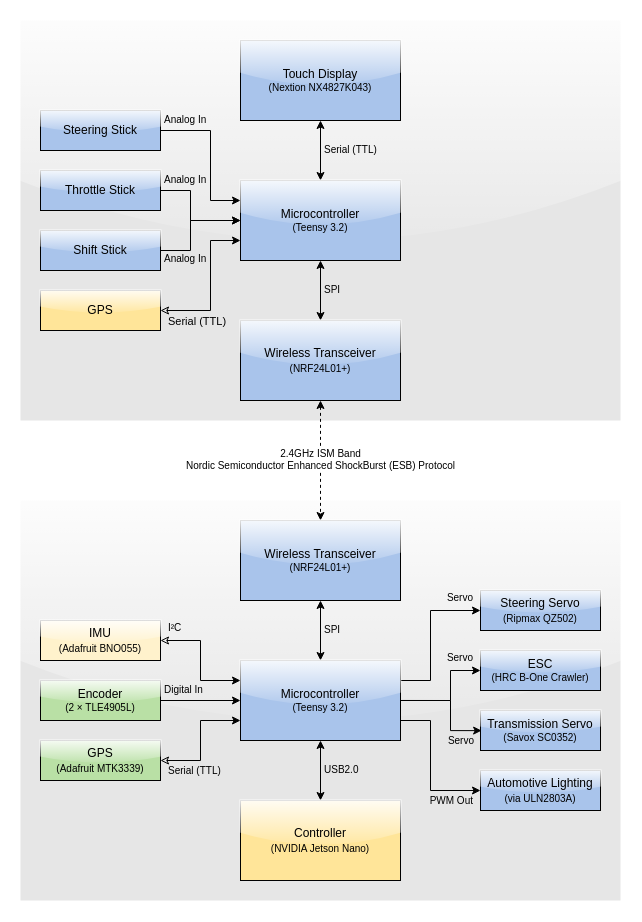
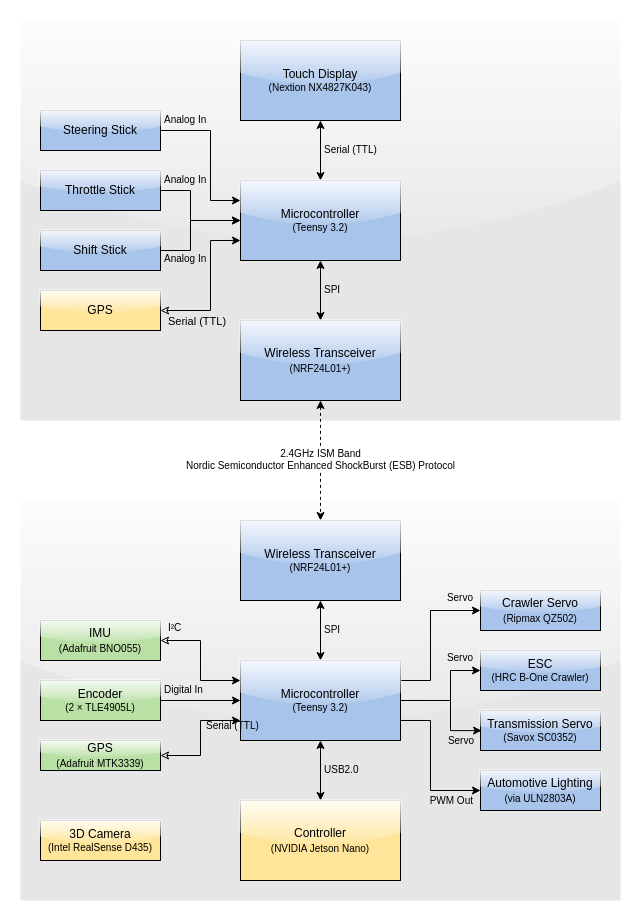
  <mxCell id="0" />
  <mxCell id="1" parent="0" />
  <mxCell id="2" value="" style="rounded=0;whiteSpace=wrap;html=1;fillColor=#E6E6E6;strokeColor=none;fontColor=#333333;glass=1;shadow=0;comic=0;" parent="1" vertex="1"><mxGeometry x="20" y="500" width="600" height="400" as="geometry" /></mxCell>
  <mxCell id="3" value="" style="rounded=0;whiteSpace=wrap;html=1;fillColor=#E6E6E6;strokeColor=none;fontColor=#333333;glass=1;shadow=0;comic=0;spacing=0;spacingTop=0;spacingLeft=0;" parent="1" vertex="1"><mxGeometry x="20" y="20" width="600" height="400" as="geometry" /></mxCell>
  <mxCell id="4" value="&lt;span style=&quot;&quot;&gt;Serial (TTL)&lt;/span&gt;" style="edgeStyle=orthogonalEdgeStyle;rounded=0;orthogonalLoop=1;jettySize=auto;html=1;exitX=0.5;exitY=1;exitDx=0;exitDy=0;entryX=0.5;entryY=0;entryDx=0;entryDy=0;startArrow=classic;startFill=1;spacing=4;spacingBottom=3;labelBackgroundColor=none;fontSize=10;align=left;" parent="1" source="5" target="7" edge="1"><mxGeometry relative="1" as="geometry" /></mxCell>
  <mxCell id="5" value="&lt;div&gt;Touch Display&lt;/div&gt;&lt;div style=&quot;font-size: 10px&quot;&gt;&lt;font style=&quot;font-size: 10px&quot;&gt;(Nextion NX4827K043)&lt;br&gt;&lt;/font&gt;&lt;/div&gt;" style="rounded=0;whiteSpace=wrap;html=1;fillColor=#A9C4EB;glass=1;" parent="1" vertex="1"><mxGeometry x="240" y="40" width="160" height="80" as="geometry" /></mxCell>
  <mxCell id="6" value="SPI" style="edgeStyle=orthogonalEdgeStyle;rounded=0;orthogonalLoop=1;jettySize=auto;html=1;exitX=0.5;exitY=1;exitDx=0;exitDy=0;entryX=0.5;entryY=0;entryDx=0;entryDy=0;startArrow=classic;startFill=1;spacing=4;spacingBottom=3;labelBackgroundColor=none;fontSize=10;align=left;" parent="1" source="7" target="11" edge="1"><mxGeometry relative="1" as="geometry"><mxPoint as="offset" /></mxGeometry></mxCell>
  <mxCell id="7" value="&lt;div&gt;Microcontroller&lt;/div&gt;&lt;div style=&quot;font-size: 10px&quot;&gt;&lt;font style=&quot;font-size: 10px&quot;&gt;(Teensy 3.2)&lt;/font&gt;&lt;/div&gt;" style="rounded=0;whiteSpace=wrap;html=1;fillColor=#A9C4EB;glass=1;" parent="1" vertex="1"><mxGeometry x="240" y="180" width="160" height="80" as="geometry" /></mxCell>
  <mxCell id="8" value="Analog In" style="edgeStyle=orthogonalEdgeStyle;rounded=0;orthogonalLoop=1;jettySize=auto;html=1;exitX=1;exitY=0.5;exitDx=0;exitDy=0;entryX=0;entryY=0.25;entryDx=0;entryDy=0;startArrow=none;startFill=0;spacingBottom=4;spacing=0;labelBackgroundColor=none;fontSize=10;align=left;verticalAlign=bottom;spacingLeft=4;" parent="1" source="9" target="7" edge="1"><mxGeometry x="-0.333" y="-50" relative="1" as="geometry"><Array as="points"><mxPoint x="210" y="130" /><mxPoint x="210" y="200" /></Array><mxPoint as="offset" /></mxGeometry></mxCell>
  <mxCell id="9" value="Steering Stick" style="rounded=0;whiteSpace=wrap;html=1;fillColor=#A9C4EB;glass=1;" parent="1" vertex="1"><mxGeometry x="40" y="110" width="120" height="40" as="geometry" /></mxCell>
  <mxCell id="10" value="2.4GHz ISM Band&lt;br style=&quot;font-size: 10px&quot;&gt;Nordic Semiconductor Enhanced ShockBurst (ESB) Protocol" style="edgeStyle=orthogonalEdgeStyle;rounded=0;orthogonalLoop=1;jettySize=auto;html=1;exitX=0.5;exitY=1;exitDx=0;exitDy=0;entryX=0.5;entryY=0;entryDx=0;entryDy=0;startArrow=classic;startFill=1;dashed=1;spacing=4;spacingBottom=3;labelBackgroundColor=#FFFFFF;fontSize=10;" parent="1" source="11" target="13" edge="1"><mxGeometry relative="1" as="geometry" /></mxCell>
  <mxCell id="11" value="Wireless Transceiver&lt;br&gt;&lt;font style=&quot;font-size: 10px&quot;&gt;(NRF24L01+)&lt;/font&gt;" style="rounded=0;whiteSpace=wrap;html=1;fillColor=#A9C4EB;glass=1;" parent="1" vertex="1"><mxGeometry x="240" y="320" width="160" height="80" as="geometry" /></mxCell>
  <mxCell id="12" value="SPI" style="edgeStyle=orthogonalEdgeStyle;rounded=0;orthogonalLoop=1;jettySize=auto;html=1;exitX=0.5;exitY=1;exitDx=0;exitDy=0;entryX=0.5;entryY=0;entryDx=0;entryDy=0;startArrow=classic;startFill=1;spacingBottom=3;spacing=4;labelBackgroundColor=none;fontSize=10;align=left;" parent="1" source="13" target="19" edge="1"><mxGeometry relative="1" as="geometry" /></mxCell>
  <mxCell id="13" value="&lt;div&gt;Wireless Transceiver&lt;/div&gt;&lt;div style=&quot;font-size: 10px&quot;&gt;&lt;font style=&quot;font-size: 10px&quot;&gt;(NRF24L01+)&lt;br&gt;&lt;/font&gt;&lt;/div&gt;" style="rounded=0;whiteSpace=wrap;html=1;fillColor=#A9C4EB;glass=1;" parent="1" vertex="1"><mxGeometry x="240" y="520" width="160" height="80" as="geometry" /></mxCell>
  <mxCell id="14" value="USB2.0" style="edgeStyle=orthogonalEdgeStyle;rounded=0;orthogonalLoop=1;jettySize=auto;html=1;exitX=0.5;exitY=1;exitDx=0;exitDy=0;entryX=0.5;entryY=0;entryDx=0;entryDy=0;startArrow=classic;startFill=1;spacingBottom=3;spacing=4;labelBackgroundColor=none;fontSize=10;align=left;" parent="1" source="19" target="20" edge="1"><mxGeometry relative="1" as="geometry" /></mxCell>
  <mxCell id="15" value="Servo" style="edgeStyle=orthogonalEdgeStyle;rounded=0;orthogonalLoop=1;jettySize=auto;html=1;exitX=1;exitY=0.25;exitDx=0;exitDy=0;entryX=0;entryY=0.5;entryDx=0;entryDy=0;startArrow=none;startFill=0;labelBackgroundColor=none;spacing=0;fontSize=10;spacingBottom=6;align=right;verticalAlign=bottom;spacingRight=8;" parent="1" source="19" target="32" edge="1"><mxGeometry x="1" relative="1" as="geometry"><Array as="points"><mxPoint x="430" y="680" /><mxPoint x="430" y="610" /></Array><mxPoint as="offset" /></mxGeometry></mxCell>
  <mxCell id="16" value="Servo" style="edgeStyle=orthogonalEdgeStyle;rounded=0;orthogonalLoop=1;jettySize=auto;html=1;exitX=1;exitY=0.5;exitDx=0;exitDy=0;entryX=0;entryY=0.5;entryDx=0;entryDy=0;startArrow=none;startFill=0;labelBackgroundColor=none;spacing=0;fontSize=10;spacingBottom=6;align=right;verticalAlign=bottom;spacingRight=8;" parent="1" source="19" target="31" edge="1"><mxGeometry x="1" relative="1" as="geometry"><Array as="points"><mxPoint x="450" y="700" /><mxPoint x="450" y="670" /></Array><mxPoint as="offset" /></mxGeometry></mxCell>
  <mxCell id="17" value="&lt;div&gt;Servo&lt;/div&gt;" style="edgeStyle=orthogonalEdgeStyle;rounded=0;orthogonalLoop=1;jettySize=auto;html=1;exitX=1;exitY=0.5;exitDx=0;exitDy=0;entryX=0;entryY=0.5;entryDx=0;entryDy=0;startArrow=none;startFill=0;labelBackgroundColor=none;spacing=0;fontSize=10;spacingBottom=0;align=right;verticalAlign=top;spacingRight=8;" parent="1" edge="1"><mxGeometry x="1" relative="1" as="geometry"><mxPoint x="401.113" y="699.972" as="sourcePoint" /><mxPoint x="481.113" y="730.113" as="targetPoint" /><Array as="points"><mxPoint x="450" y="700" /><mxPoint x="450" y="730" /></Array><mxPoint as="offset" /></mxGeometry></mxCell>
  <mxCell id="18" value="PWM Out" style="edgeStyle=orthogonalEdgeStyle;rounded=0;orthogonalLoop=1;jettySize=auto;html=1;exitX=1;exitY=0.75;exitDx=0;exitDy=0;entryX=0;entryY=0.5;entryDx=0;entryDy=0;startArrow=none;startFill=0;labelBackgroundColor=none;spacing=0;fontSize=10;spacingBottom=0;align=right;verticalAlign=top;spacingRight=8;" parent="1" source="19" target="35" edge="1"><mxGeometry x="1" relative="1" as="geometry"><Array as="points"><mxPoint x="430" y="720" /><mxPoint x="430" y="790" /></Array><mxPoint as="offset" /></mxGeometry></mxCell>
  <mxCell id="19" value="&lt;div&gt;Microcontroller&lt;/div&gt;&lt;div style=&quot;font-size: 10px&quot;&gt;(Teensy 3.2)&lt;br&gt;&lt;/div&gt;" style="rounded=0;whiteSpace=wrap;html=1;fillColor=#A9C4EB;glass=1;" parent="1" vertex="1"><mxGeometry x="240" y="660" width="160" height="80" as="geometry" /></mxCell>
  <mxCell id="20" value="&lt;div&gt;Controller&lt;/div&gt;&lt;div&gt;&lt;font style=&quot;font-size: 10px&quot;&gt;(NVIDIA Jetson Nano)&lt;/font&gt;&lt;br&gt;&lt;/div&gt;" style="rounded=0;whiteSpace=wrap;html=1;fillColor=#FFE599;glass=1;" parent="1" vertex="1"><mxGeometry x="240" y="800" width="160" height="80" as="geometry" /></mxCell>
  <mxCell id="21" value="Analog In" style="edgeStyle=orthogonalEdgeStyle;rounded=0;orthogonalLoop=1;jettySize=auto;html=1;exitX=1;exitY=0.5;exitDx=0;exitDy=0;entryX=0;entryY=0.5;entryDx=0;entryDy=0;startArrow=none;startFill=0;spacingBottom=4;spacing=0;labelBackgroundColor=none;fontSize=10;align=left;verticalAlign=bottom;spacingLeft=4;" parent="1" source="22" target="7" edge="1"><mxGeometry x="-0.455" y="-30" relative="1" as="geometry"><Array as="points"><mxPoint x="190" y="190" /><mxPoint x="190" y="220" /></Array><mxPoint as="offset" /></mxGeometry></mxCell>
  <mxCell id="22" value="Throttle Stick" style="rounded=0;whiteSpace=wrap;html=1;fillColor=#A9C4EB;glass=1;" parent="1" vertex="1"><mxGeometry x="40" y="170" width="120" height="40" as="geometry" /></mxCell>
  <mxCell id="23" value="Analog In" style="edgeStyle=orthogonalEdgeStyle;rounded=0;orthogonalLoop=1;jettySize=auto;html=1;exitX=1;exitY=0.5;exitDx=0;exitDy=0;entryX=0;entryY=0.5;entryDx=0;entryDy=0;startArrow=none;startFill=0;spacingBottom=0;spacing=0;labelBackgroundColor=none;fontSize=10;align=left;verticalAlign=top;spacingLeft=4;spacingTop=-2;" parent="1" source="24" target="7" edge="1"><mxGeometry x="-0.455" y="30" relative="1" as="geometry"><Array as="points"><mxPoint x="190" y="250" /><mxPoint x="190" y="220" /></Array><mxPoint as="offset" /></mxGeometry></mxCell>
  <mxCell id="24" value="Shift Stick" style="rounded=0;whiteSpace=wrap;html=1;fillColor=#A9C4EB;glass=1;" parent="1" vertex="1"><mxGeometry x="40" y="230" width="120" height="40" as="geometry" /></mxCell>
  <mxCell id="25" value="Digital In" style="edgeStyle=orthogonalEdgeStyle;rounded=0;orthogonalLoop=1;jettySize=auto;html=1;exitX=1;exitY=0.5;exitDx=0;exitDy=0;entryX=0;entryY=0.5;entryDx=0;entryDy=0;startArrow=none;startFill=0;spacing=0;spacingBottom=4;labelBackgroundColor=none;fontSize=10;spacingLeft=4;verticalAlign=bottom;align=left;" parent="1" source="26" target="19" edge="1"><mxGeometry x="-1" relative="1" as="geometry"><mxPoint as="offset" /></mxGeometry></mxCell>
  <mxCell id="26" value="&lt;div&gt;Encoder&lt;/div&gt;&lt;div style=&quot;font-size: 10px&quot;&gt;(2 × TLE4905L)&lt;/div&gt;" style="rounded=0;whiteSpace=wrap;html=1;fillColor=#B9E0A5;glass=1;" parent="1" vertex="1"><mxGeometry x="40" y="680" width="120" height="40" as="geometry" /></mxCell>
  <mxCell id="27" value="I²C" style="edgeStyle=orthogonalEdgeStyle;rounded=0;orthogonalLoop=1;jettySize=auto;html=1;exitX=1;exitY=0.5;exitDx=0;exitDy=0;entryX=0;entryY=0.25;entryDx=0;entryDy=0;startArrow=classic;startFill=0;spacing=0;spacingBottom=6;labelBackgroundColor=none;fontSize=10;align=left;verticalAlign=bottom;spacingLeft=8;" parent="1" source="28" target="19" edge="1"><mxGeometry x="-0.333" y="-40" relative="1" as="geometry"><mxPoint as="offset" /></mxGeometry></mxCell>
- <mxCell id="28" value="&lt;div&gt;IMU&lt;/div&gt;&lt;font style=&quot;font-size: 10px&quot;&gt;(Adafruit BNO055)&lt;/font&gt;" style="rounded=0;whiteSpace=wrap;html=1;fillColor=#fff2cc;glass=1;" parent="1" vertex="1"><mxGeometry x="40" y="620" width="120" height="40" as="geometry" /></mxCell>
+ <mxCell id="28" value="&lt;div&gt;IMU&lt;/div&gt;&lt;font style=&quot;font-size: 10px&quot;&gt;(Adafruit BNO055)&lt;/font&gt;" style="rounded=0;whiteSpace=wrap;html=1;fillColor=#B9E0A5;glass=1;" parent="1" vertex="1"><mxGeometry x="40" y="620" width="120" height="40" as="geometry" /></mxCell>
  <mxCell id="29" value="Serial (TTL)" style="edgeStyle=orthogonalEdgeStyle;rounded=0;orthogonalLoop=1;jettySize=auto;html=1;exitX=1;exitY=0.5;exitDx=0;exitDy=0;entryX=0;entryY=0.75;entryDx=0;entryDy=0;startArrow=classic;startFill=0;spacingBottom=0;spacing=0;labelBackgroundColor=none;fontSize=10;align=left;verticalAlign=top;spacingTop=0;spacingLeft=8;" parent="1" source="30" target="19" edge="1"><mxGeometry x="-0.333" y="40" relative="1" as="geometry"><mxPoint as="offset" /></mxGeometry></mxCell>
- <mxCell id="30" value="&lt;div&gt;GPS&lt;/div&gt;&lt;div&gt;&lt;font style=&quot;font-size: 10px&quot;&gt;(Adafruit MTK3339)&lt;/font&gt;&lt;br&gt;&lt;/div&gt;" style="rounded=0;whiteSpace=wrap;html=1;fillColor=#B9E0A5;glass=1;" parent="1" vertex="1"><mxGeometry x="40" y="740" width="120" height="40" as="geometry" /></mxCell>
+ <mxCell id="30" value="&lt;div&gt;GPS&lt;/div&gt;&lt;div&gt;&lt;font style=&quot;font-size: 10px&quot;&gt;(Adafruit MTK3339)&lt;/font&gt;&lt;br&gt;&lt;/div&gt;" style="rounded=0;whiteSpace=wrap;html=1;fillColor=#B9E0A5;glass=1;" parent="1" vertex="1"><mxGeometry x="40" y="740" width="120" height="30" as="geometry" /></mxCell>
  <mxCell id="31" value="&lt;div&gt;ESC&lt;/div&gt;&lt;div style=&quot;font-size: 10px&quot;&gt;(HRC B-One Crawler)&lt;br&gt;&lt;/div&gt;" style="rounded=0;whiteSpace=wrap;html=1;fillColor=#A9C4EB;glass=1;direction=east;" parent="1" vertex="1"><mxGeometry x="480" y="650" width="120" height="40" as="geometry" /></mxCell>
- <mxCell id="32" value="&lt;div&gt;Steering Servo&lt;/div&gt;&lt;div&gt;&lt;font style=&quot;font-size: 10px&quot;&gt;(Ripmax QZ502)&lt;/font&gt;&lt;br&gt;&lt;/div&gt;" style="rounded=0;whiteSpace=wrap;html=1;fillColor=#A9C4EB;glass=1;" parent="1" vertex="1"><mxGeometry x="480" y="590" width="120" height="40" as="geometry" /></mxCell>
+ <mxCell id="32" value="&lt;div&gt;Crawler Servo&lt;/div&gt;&lt;div&gt;&lt;font style=&quot;font-size: 10px&quot;&gt;(Ripmax QZ502)&lt;/font&gt;&lt;br&gt;&lt;/div&gt;" style="rounded=0;whiteSpace=wrap;html=1;fillColor=#A9C4EB;glass=1;" parent="1" vertex="1"><mxGeometry x="480" y="590" width="120" height="40" as="geometry" /></mxCell>
  <mxCell id="33" value="&lt;div&gt;Transmission Servo&lt;/div&gt;&lt;div style=&quot;font-size: 10px&quot;&gt;&lt;font style=&quot;font-size: 10px&quot;&gt;(Savox SC0352)&lt;br&gt;&lt;/font&gt;&lt;/div&gt;" style="rounded=0;whiteSpace=wrap;html=1;fillColor=#A9C4EB;glass=1;" parent="1" vertex="1"><mxGeometry x="480" y="710" width="120" height="40" as="geometry" /></mxCell>
+ <mxCell id="34" value="&lt;div&gt;3D Camera&lt;/div&gt;&lt;div style=&quot;font-size: 11px&quot;&gt;&lt;font style=&quot;font-size: 10px&quot;&gt;(Intel RealSense D435)&lt;/font&gt;&lt;br&gt;&lt;/div&gt;" style="rounded=0;whiteSpace=wrap;html=1;fillColor=#FFE599;glass=1;" parent="1" vertex="1"><mxGeometry x="40" y="820" width="120" height="40" as="geometry" /></mxCell>
  <mxCell id="35" value="&lt;div&gt;Automotive Lighting&lt;/div&gt;&lt;div&gt;&lt;font style=&quot;font-size: 10px&quot;&gt;(via ULN2803A)&lt;/font&gt;&lt;br&gt;&lt;/div&gt;" style="rounded=0;whiteSpace=wrap;html=1;fillColor=#A9C4EB;glass=1;" parent="1" vertex="1"><mxGeometry x="480" y="770" width="120" height="40" as="geometry" /></mxCell>
  <mxCell id="36" value="&lt;span style=&quot;&quot;&gt;Serial (TTL)&lt;/span&gt;" style="edgeStyle=orthogonalEdgeStyle;rounded=0;orthogonalLoop=1;jettySize=auto;html=1;exitX=1;exitY=0.5;exitDx=0;exitDy=0;entryX=0;entryY=0.75;entryDx=0;entryDy=0;labelBackgroundColor=none;align=left;spacing=0;spacingLeft=8;verticalAlign=top;spacingTop=0;startArrow=classic;startFill=0;" parent="1" source="37" target="7" edge="1"><mxGeometry x="-0.333" y="50" relative="1" as="geometry"><Array as="points"><mxPoint x="210" y="310" /><mxPoint x="210" y="240" /></Array><mxPoint as="offset" /></mxGeometry></mxCell>
  <mxCell id="37" value="&lt;div&gt;GPS&lt;/div&gt;" style="rounded=0;whiteSpace=wrap;html=1;fillColor=#FFE599;glass=1;" parent="1" vertex="1"><mxGeometry x="40" y="290" width="120" height="40" as="geometry" /></mxCell>
